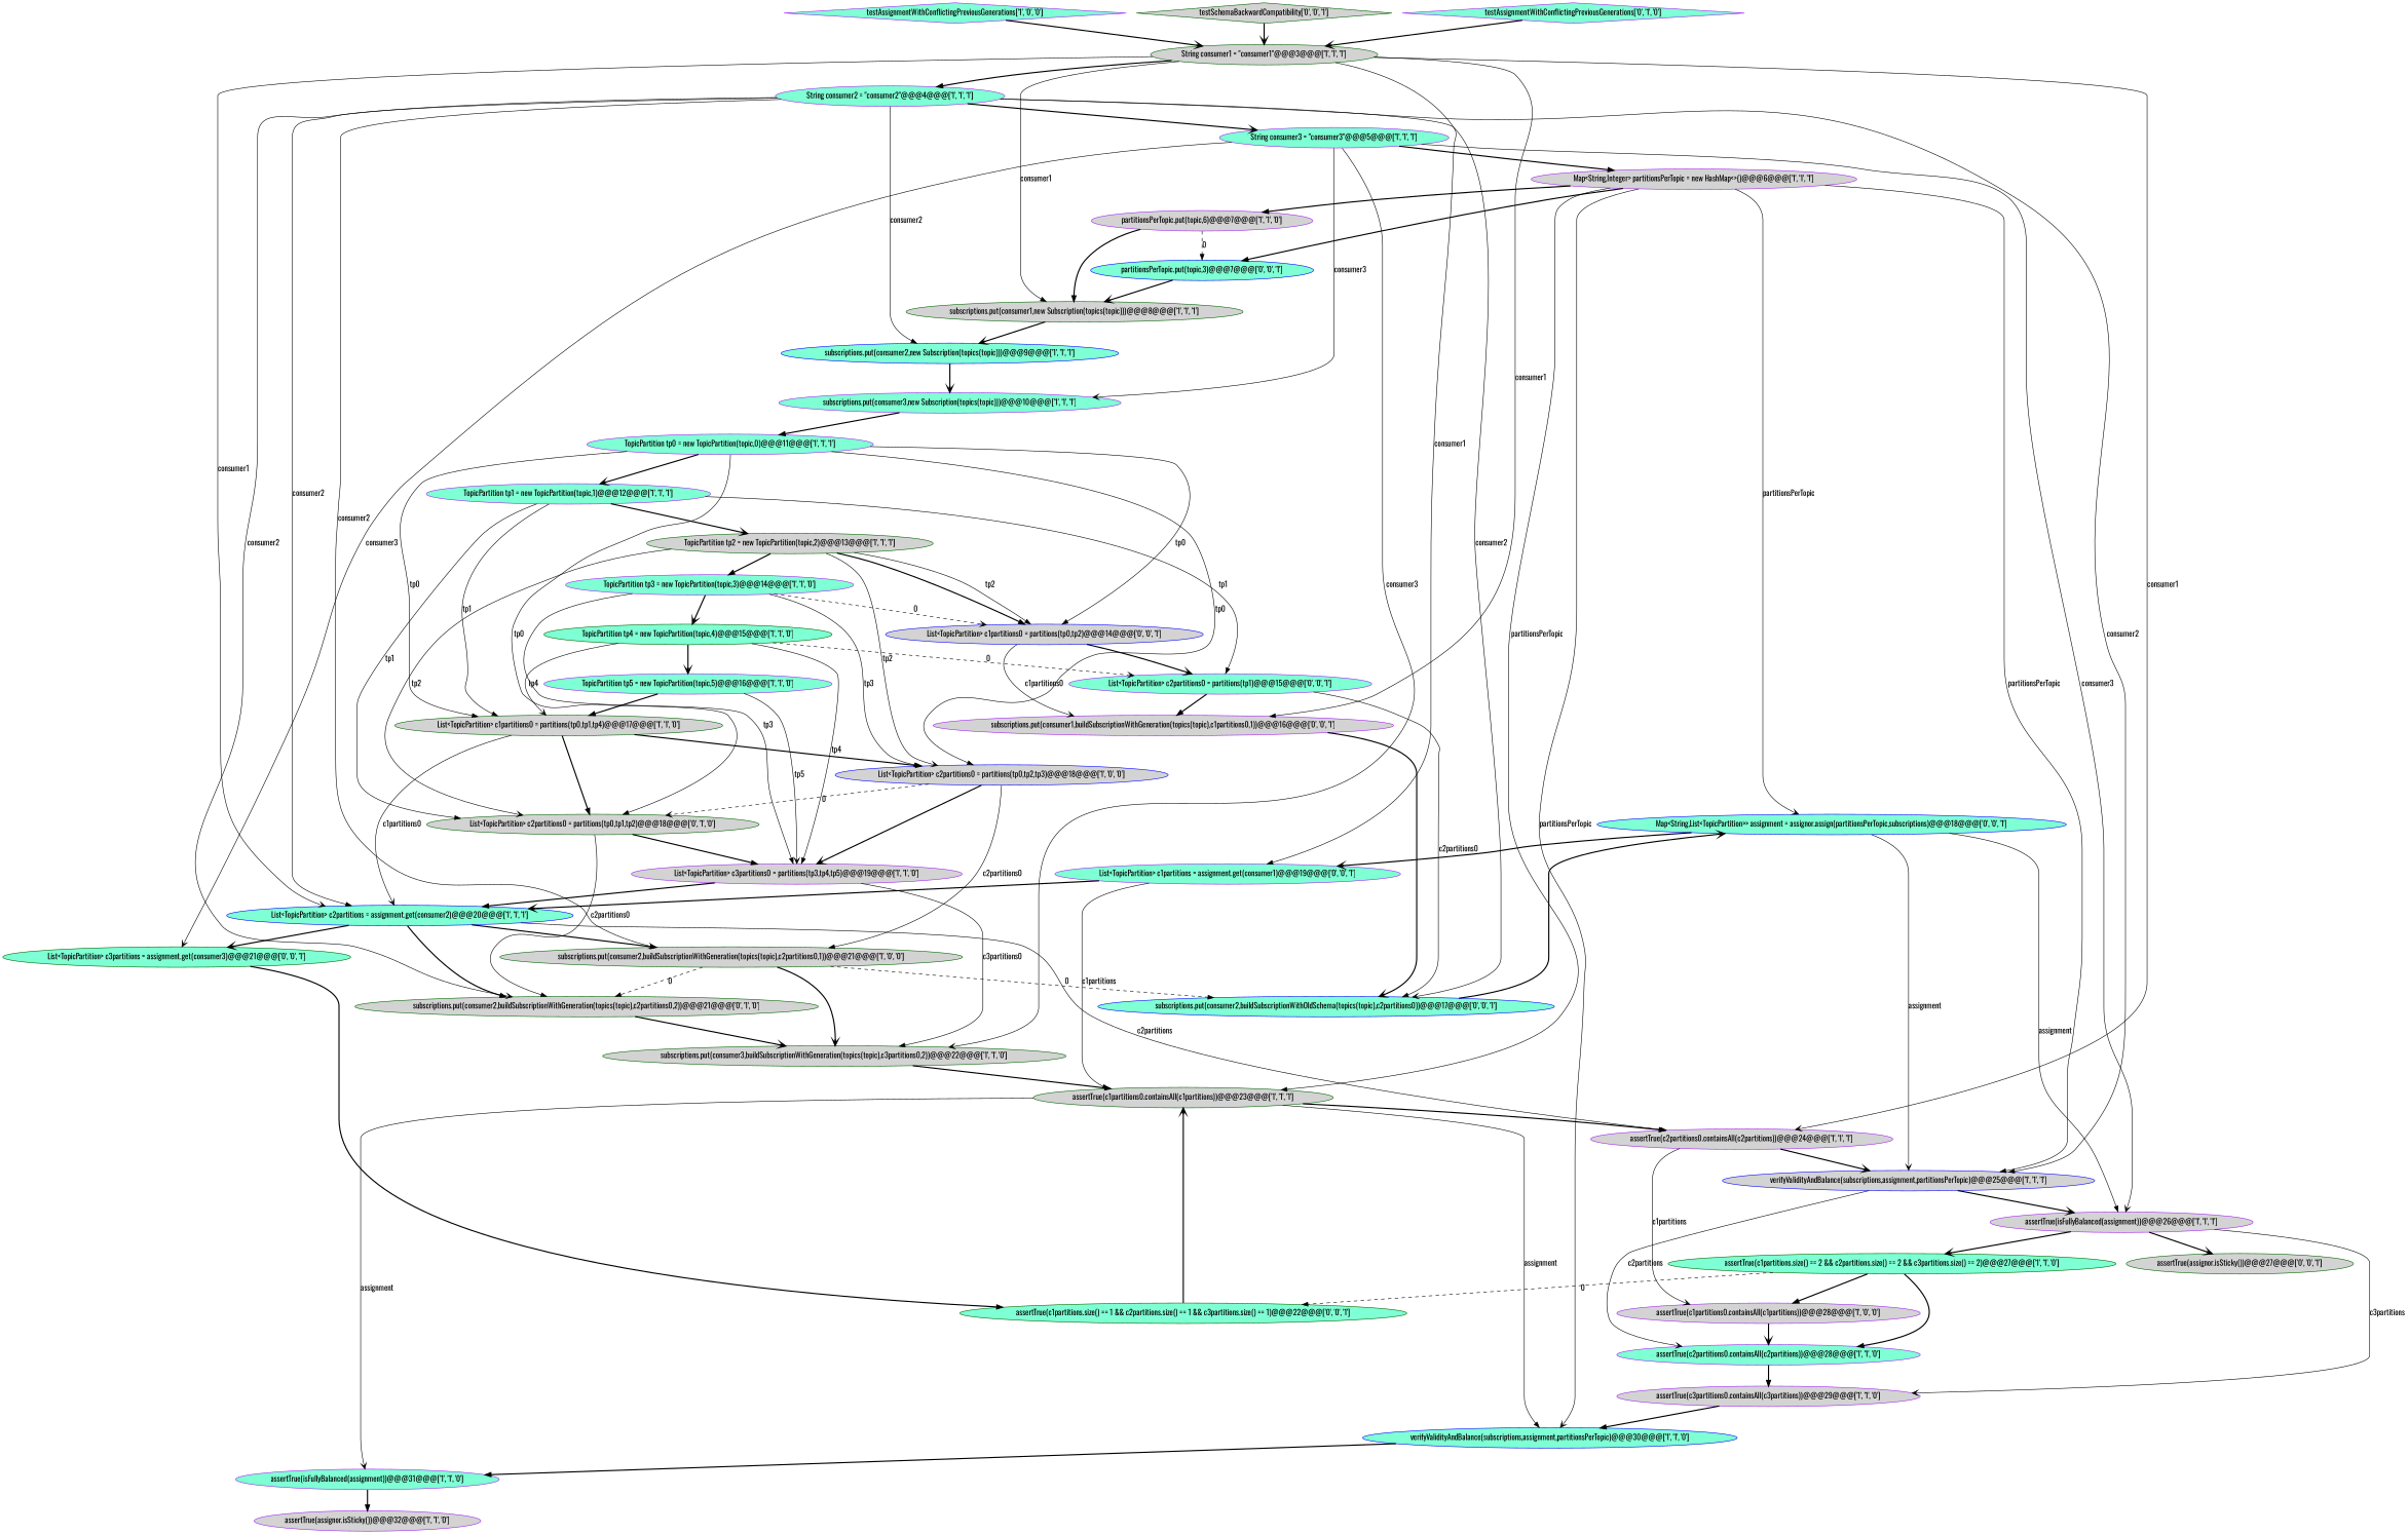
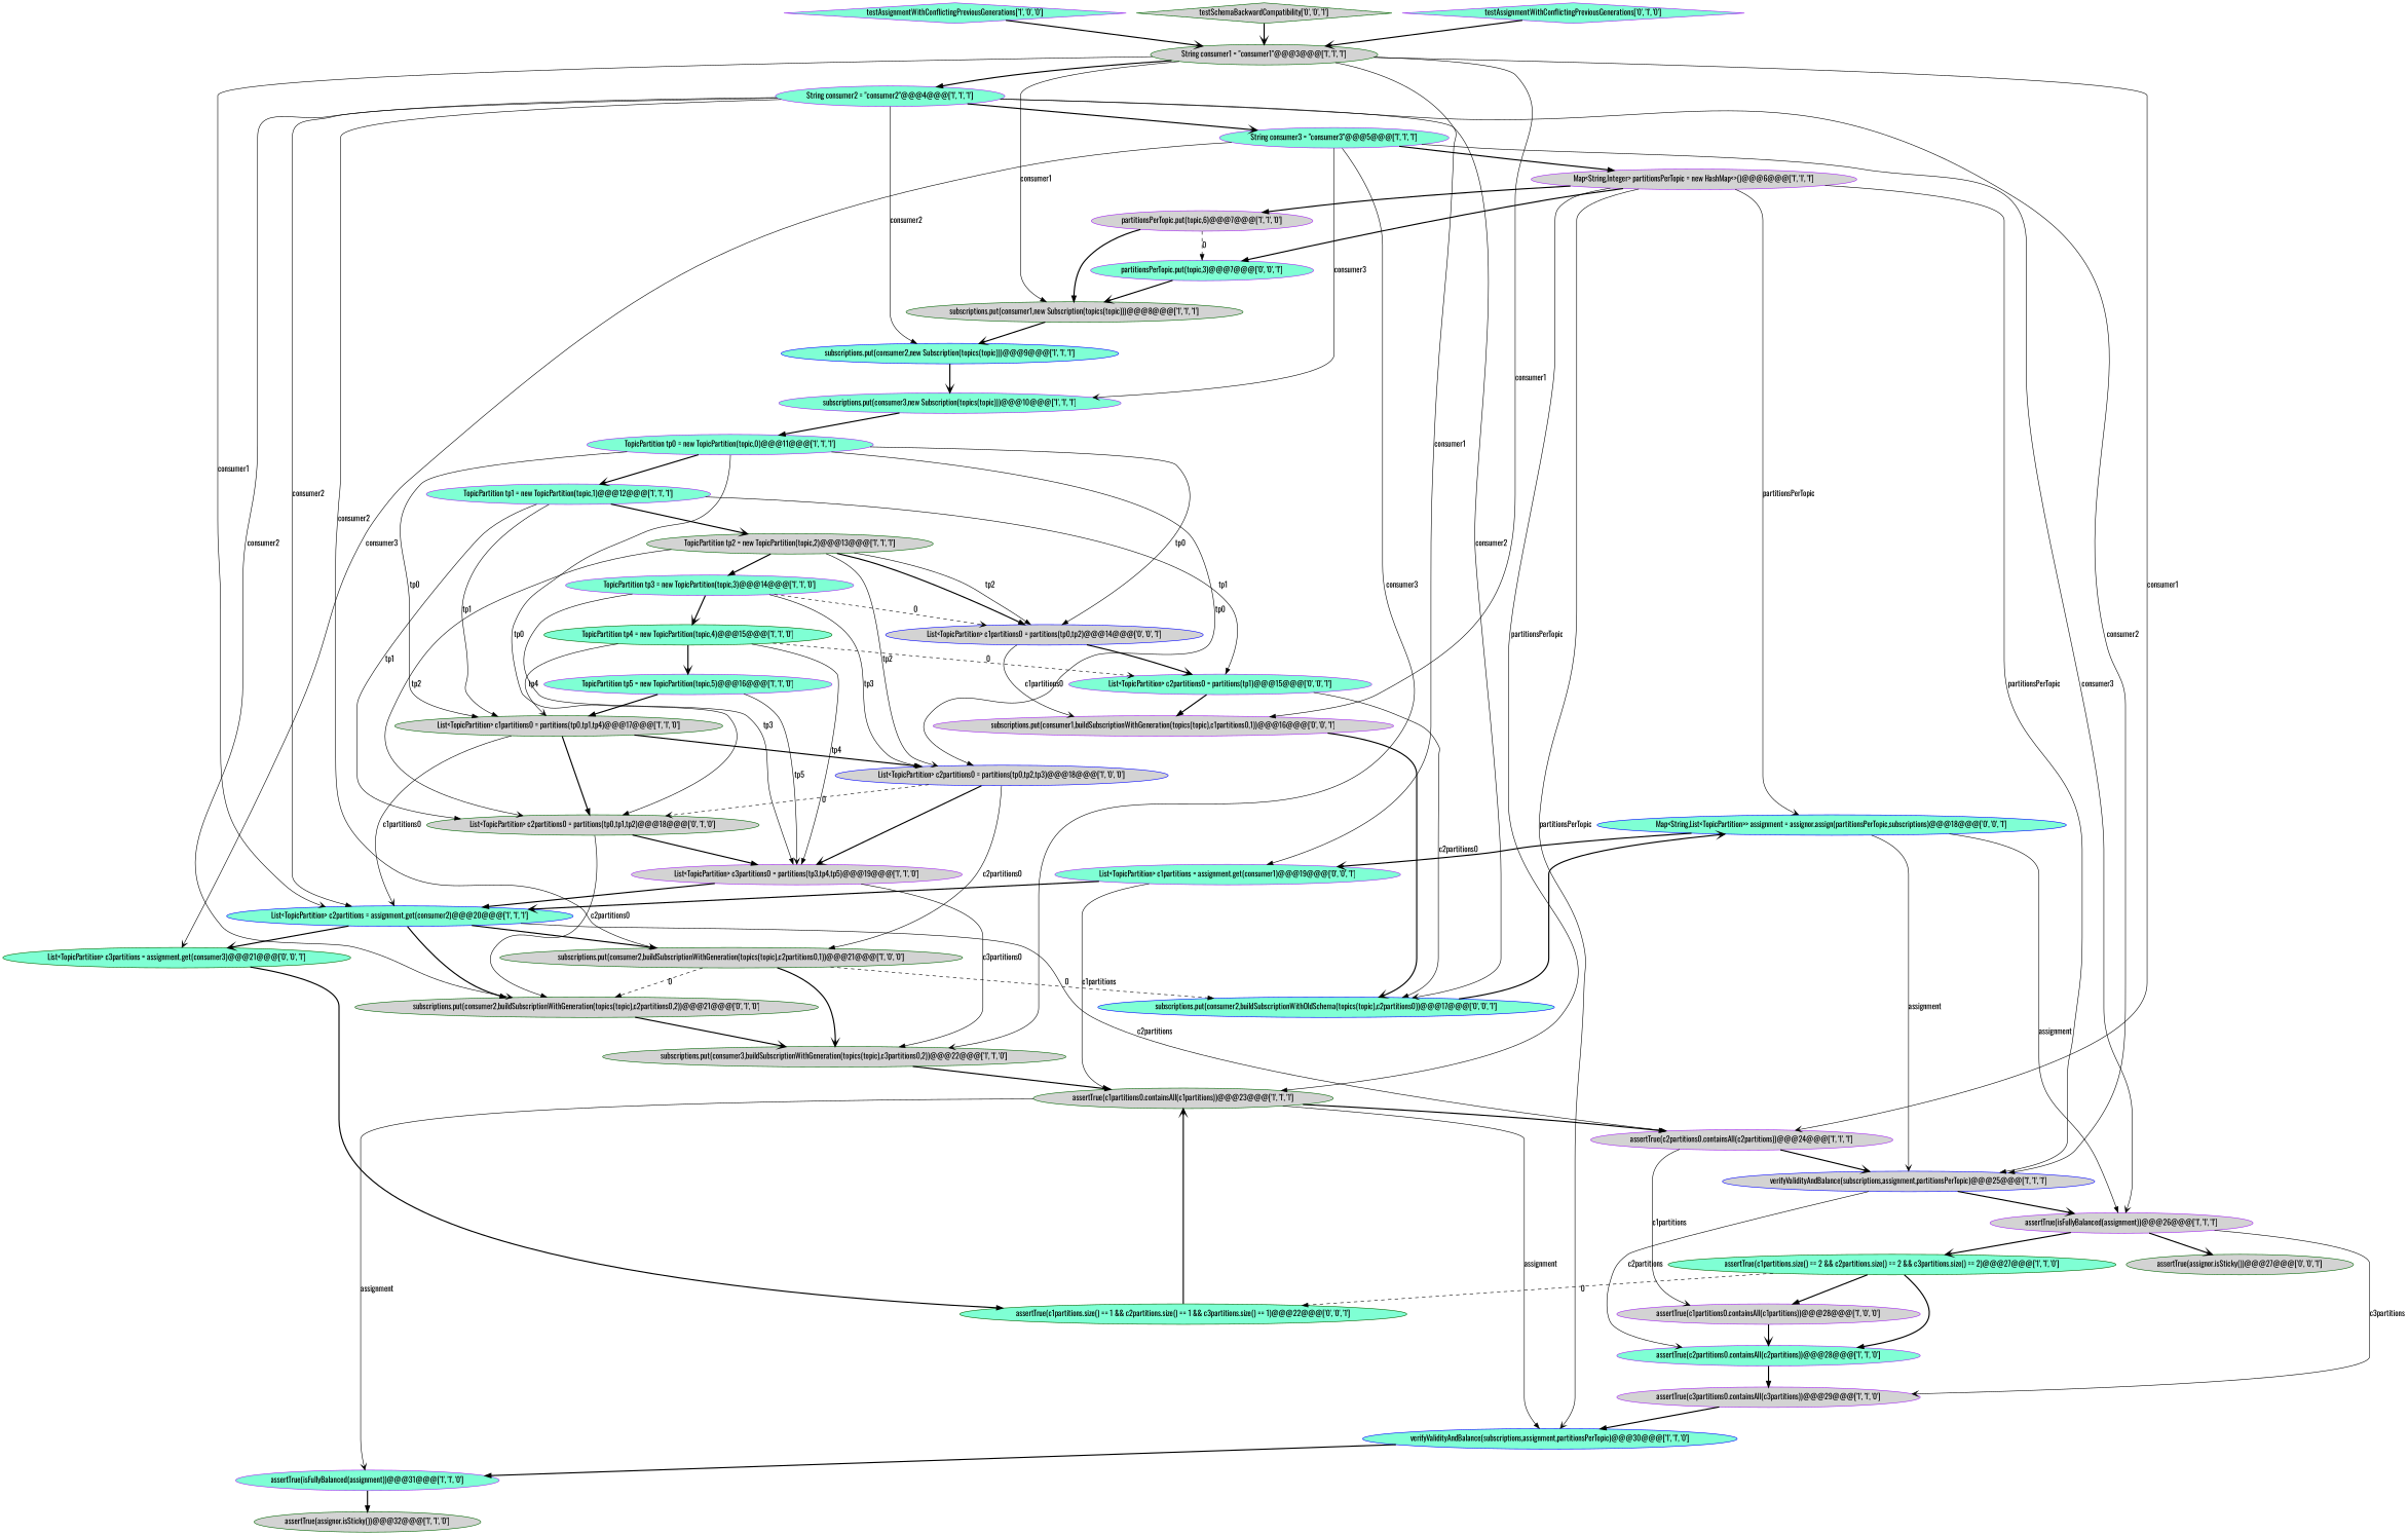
  digraph {
    fontname=Oswald
    node [color=purple fillcolor=lightgrey fontname=Oswald shape=ellipse style=filled]
    edge [arrowhead=normal fontname=Oswald style=bold]
    n1 [color=darkgreen label="subscriptions.put(consumer2,buildSubscriptionWithGeneration(topics(topic),c2partitions0,2))@@@21@@@['0', '1', '0']"]
    n2 [color=darkgreen label="subscriptions.put(consumer3,buildSubscriptionWithGeneration(topics(topic),c3partitions0,2))@@@22@@@['1', '1', '0']"]
    n3 [color=darkgreen label="assertTrue(c1partitions0.containsAll(c1partitions))@@@23@@@['1', '1', '1']"]
    n4 [color=blue label="List<TopicPartition> c2partitions0 = partitions(tp0,tp2,tp3)@@@18@@@['1', '0', '0']"]
    n5 [color=darkgreen label="List<TopicPartition> c2partitions0 = partitions(tp0,tp1,tp2)@@@18@@@['0', '1', '0']"]
    n6 [label="List<TopicPartition> c3partitions0 = partitions(tp3,tp4,tp5)@@@19@@@['1', '1', '0']"]
    n7 [color=darkgreen label="subscriptions.put(consumer2,buildSubscriptionWithGeneration(topics(topic),c2partitions0,1))@@@21@@@['1', '0', '0']"]
    n8 [color=blue fillcolor=aquamarine label="List<TopicPartition> c2partitions = assignment.get(consumer2)@@@20@@@['1', '1', '1']"]
    n9 [color=blue fillcolor=aquamarine label="subscriptions.put(consumer2,buildSubscriptionWithOldSchema(topics(topic),c2partitions0))@@@17@@@['0', '0', '1']"]
    n10 [color=blue fillcolor=aquamarine label="Map<String,List<TopicPartition>> assignment = assignor.assign(partitionsPerTopic,subscriptions)@@@18@@@['0', '0', '1']"]
    n11 [fillcolor=aquamarine label="List<TopicPartition> c1partitions = assignment.get(consumer1)@@@19@@@['0', '0', '1']"]
    n12 [color=blue label="verifyValidityAndBalance(subscriptions,assignment,partitionsPerTopic)@@@25@@@['1', '1', '1']"]
    n13 [label="assertTrue(isFullyBalanced(assignment))@@@26@@@['1', '1', '1']"]
    n14 [fillcolor=aquamarine label="assertTrue(c2partitions0.containsAll(c2partitions))@@@28@@@['1', '1', '0']"]
    n15 [color=darkgreen label="assertTrue(assignor.isSticky())@@@27@@@['0', '0', '1']"]
    n16 [color=darkgreen fillcolor=aquamarine label="assertTrue(c1partitions.size() == 2 && c2partitions.size() == 2 && c3partitions.size() == 2)@@@27@@@['1', '1', '0']"]
    n17 [label="assertTrue(c3partitions0.containsAll(c3partitions))@@@29@@@['1', '1', '0']"]
    n18 [color=blue label="List<TopicPartition> c1partitions0 = partitions(tp0,tp2)@@@14@@@['0', '0', '1']"]
    n19 [fillcolor=aquamarine label="List<TopicPartition> c2partitions0 = partitions(tp1)@@@15@@@['0', '0', '1']"]
    n20 [label="subscriptions.put(consumer1,buildSubscriptionWithGeneration(topics(topic),c1partitions0,1))@@@16@@@['0', '0', '1']"]
    n21 [fillcolor=aquamarine label="testAssignmentWithConflictingPreviousGenerations['1', '0', '0']" shape=diamond]
    n22 [color=darkgreen label="String consumer1 = \"consumer1\"@@@3@@@['1', '1', '1']"]
    n23 [label="assertTrue(c2partitions0.containsAll(c2partitions))@@@24@@@['1', '1', '1']"]
    n24 [fillcolor=aquamarine label="String consumer2 = \"consumer2\"@@@4@@@['1', '1', '1']"]
    n25 [color=darkgreen label="subscriptions.put(consumer1,new Subscription(topics(topic)))@@@8@@@['1', '1', '1']"]
    n26 [color=darkgreen label="TopicPartition tp2 = new TopicPartition(topic,2)@@@13@@@['1', '1', '1']"]
    n27 [fillcolor=aquamarine label="TopicPartition tp3 = new TopicPartition(topic,3)@@@14@@@['1', '1', '0']"]
    n28 [color=darkgreen fillcolor=aquamarine label="TopicPartition tp4 = new TopicPartition(topic,4)@@@15@@@['1', '1', '0']"]
    n29 [color=blue fillcolor=aquamarine label="verifyValidityAndBalance(subscriptions,assignment,partitionsPerTopic)@@@30@@@['1', '1', '0']"]
    n30 [fillcolor=aquamarine label="assertTrue(isFullyBalanced(assignment))@@@31@@@['1', '1', '0']"]
    n31 [color=darkgreen fillcolor=aquamarine label="List<TopicPartition> c3partitions = assignment.get(consumer3)@@@21@@@['0', '0', '1']"]
    n32 [label="Map<String,Integer> partitionsPerTopic = new HashMap<>()@@@6@@@['1', '1', '1']"]
-   n33 [color=blue fillcolor=aquamarine label="partitionsPerTopic.put(topic,3)@@@7@@@['0', '0', '1']"]
+   n33 [fillcolor=aquamarine label="partitionsPerTopic.put(topic,3)@@@7@@@['0', '0', '1']"]
    n34 [label="partitionsPerTopic.put(topic,6)@@@7@@@['1', '1', '0']"]
    n35 [label="assertTrue(c1partitions0.containsAll(c1partitions))@@@28@@@['1', '0', '0']"]
-   n36 [label="assertTrue(assignor.isSticky())@@@32@@@['1', '1', '0']"]
+   n36 [color=darkgreen label="assertTrue(assignor.isSticky())@@@32@@@['1', '1', '0']"]
    n37 [color=darkgreen label="List<TopicPartition> c1partitions0 = partitions(tp0,tp1,tp4)@@@17@@@['1', '1', '0']"]
    n38 [fillcolor=aquamarine label="TopicPartition tp5 = new TopicPartition(topic,5)@@@16@@@['1', '1', '0']"]
    n39 [fillcolor=aquamarine label="TopicPartition tp1 = new TopicPartition(topic,1)@@@12@@@['1', '1', '1']"]
    n40 [fillcolor=aquamarine label="String consumer3 = \"consumer3\"@@@5@@@['1', '1', '1']"]
    n41 [fillcolor=aquamarine label="subscriptions.put(consumer3,new Subscription(topics(topic)))@@@10@@@['1', '1', '1']"]
    n42 [color=darkgreen fillcolor=aquamarine label="assertTrue(c1partitions.size() == 1 && c2partitions.size() == 1 && c3partitions.size() == 1)@@@22@@@['0', '0', '1']"]
    n43 [fillcolor=aquamarine label="TopicPartition tp0 = new TopicPartition(topic,0)@@@11@@@['1', '1', '1']"]
    n44 [color=blue fillcolor=aquamarine label="subscriptions.put(consumer2,new Subscription(topics(topic)))@@@9@@@['1', '1', '1']"]
    n45 [color=darkgreen label="testSchemaBackwardCompatibility['0', '0', '1']" shape=diamond]
    n46 [fillcolor=aquamarine label="testAssignmentWithConflictingPreviousGenerations['0', '1', '0']" shape=diamond]
    n1 -> n2 [arrowhead=vee]
    n2 -> n3
    n3 -> n23
    n3 -> n29 [label=assignment style=solid]
    n3 -> n30 [arrowhead=vee label=assignment style=solid]
    n4 -> n5 [arrowhead=vee label=0 style=dashed]
    n4 -> n6 [arrowhead=vee]
    n4 -> n7 [label=c2partitions0 style=solid]
    n5 -> n1 [label=c2partitions0 style=solid]
    n5 -> n6
    n6 -> n2 [label=c3partitions0 style=solid]
    n6 -> n8
    n7 -> n1 [label=0 style=dashed]
    n7 -> n2 [arrowhead=vee]
    n7 -> n9 [label=0 style=dashed]
    n8 -> n1
    n8 -> n7
    n8 -> n23 [label=c2partitions style=solid]
    n8 -> n31 [arrowhead=vee]
    n9 -> n10 [arrowhead=vee]
    n10 -> n11 [arrowhead=vee]
    n10 -> n12 [arrowhead=vee label=assignment style=solid]
    n10 -> n13 [label=assignment style=solid]
    n11 -> n3 [label=c1partitions style=solid]
    n11 -> n8 [arrowhead=vee]
    n12 -> n13 [arrowhead=vee]
    n12 -> n14 [arrowhead=vee label=c2partitions style=solid]
    n13 -> n15 [arrowhead=vee]
    n13 -> n16 [arrowhead=vee]
    n13 -> n17 [arrowhead=vee label=c3partitions style=solid]
    n14 -> n17
    n16 -> n14
    n16 -> n35
    n16 -> n42 [label=0 style=dashed]
    n17 -> n29
    n18 -> n19 [arrowhead=vee]
    n18 -> n20 [arrowhead=vee label=c1partitions0 style=solid]
    n19 -> n9 [label=c2partitions0 style=solid]
    n19 -> n20
    n20 -> n9 [arrowhead=vee]
    n21 -> n22 [arrowhead=vee]
    n22 -> n8 [arrowhead=vee label=consumer1 style=solid]
    n22 -> n11 [label=consumer1 style=solid]
    n22 -> n20 [label=consumer1 style=solid]
    n22 -> n23 [arrowhead=vee label=consumer1 style=solid]
    n22 -> n24
    n22 -> n25 [label=consumer1 style=solid]
    n23 -> n12 [arrowhead=vee]
    n23 -> n35 [arrowhead=vee label=c1partitions style=solid]
    n24 -> n1 [arrowhead=vee label=consumer2 style=solid]
    n24 -> n7 [arrowhead=vee label=consumer2 style=solid]
    n24 -> n8 [label=consumer2 style=solid]
    n24 -> n9 [arrowhead=vee label=consumer2 style=solid]
    n24 -> n12 [label=consumer2 style=solid]
    n24 -> n40 [arrowhead=vee]
    n24 -> n44 [label=consumer2 style=solid]
    n25 -> n44 [arrowhead=vee]
    n26 -> n4 [arrowhead=vee label=tp2 style=solid]
    n26 -> n5 [arrowhead=vee label=tp2 style=solid]
    n26 -> n18
    n26 -> n18 [label=tp2 style=solid]
    n26 -> n27
    n27 -> n4 [label=tp3 style=solid]
    n27 -> n6 [label=tp3 style=solid]
    n27 -> n18 [arrowhead=vee label=0 style=dashed]
    n27 -> n28 [arrowhead=vee]
    n28 -> n6 [label=tp4 style=solid]
    n28 -> n19 [arrowhead=vee label=0 style=dashed]
    n28 -> n37 [arrowhead=vee label=tp4 style=solid]
    n28 -> n38 [arrowhead=vee]
    n29 -> n30
    n30 -> n36
    n31 -> n42
    n32 -> n3 [label=partitionsPerTopic style=solid]
    n32 -> n10 [arrowhead=vee label=partitionsPerTopic style=solid]
    n32 -> n12 [label=partitionsPerTopic style=solid]
    n32 -> n29 [arrowhead=vee label=partitionsPerTopic style=solid]
    n32 -> n33
    n32 -> n34
    n33 -> n25 [arrowhead=vee]
    n34 -> n25
    n34 -> n33 [label=0 style=dashed]
    n35 -> n14 [arrowhead=vee]
    n37 -> n4
    n37 -> n5
    n37 -> n8 [arrowhead=vee label=c1partitions0 style=solid]
    n38 -> n6 [arrowhead=vee label=tp5 style=solid]
    n38 -> n37
    n39 -> n5 [label=tp1 style=solid]
    n39 -> n19 [label=tp1 style=solid]
    n39 -> n26 [arrowhead=vee]
    n39 -> n37 [label=tp1 style=solid]
    n40 -> n2 [arrowhead=vee label=consumer3 style=solid]
    n40 -> n13 [arrowhead=vee label=consumer3 style=solid]
    n40 -> n31 [arrowhead=vee label=consumer3 style=solid]
    n40 -> n32
    n40 -> n41 [arrowhead=vee label=consumer3 style=solid]
    n41 -> n43
    n42 -> n3 [arrowhead=vee]
    n43 -> n4 [label=tp0 style=solid]
    n43 -> n5 [label=tp0 style=solid]
    n43 -> n18 [label=tp0 style=solid]
    n43 -> n37 [label=tp0 style=solid]
    n43 -> n39 [arrowhead=vee]
    n44 -> n41 [arrowhead=vee]
    n45 -> n22 [arrowhead=vee]
    n46 -> n22 [arrowhead=vee]
  }
